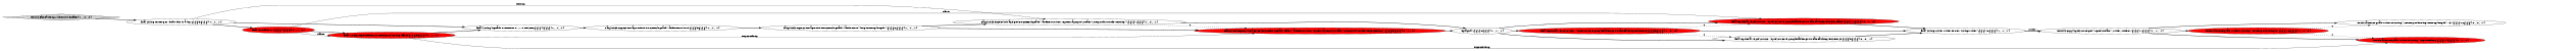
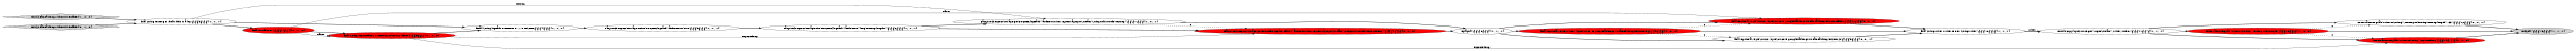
  digraph {
    rankdir=LR
    node [fillcolor=white shape=ellipse style=filled]
    edge [style=bold]
    n1 [label="EasyMock.expect(storage.size(BUCKET,logPath)).andReturn((long)testLog.length())@@@6@@@['1', '1', '1']"]
    n2 [fillcolor=red label="EasyMock.expect(storage.get(BUCKET,logPath,offset)).andReturn(new ByteArrayInputStream(StringUtils.toUtf8(expectedLog)))@@@9@@@['0', '1', '0']"]
    n3 [label="EasyMock.expect(storage.get(BUCKET,logPath)).andReturn(new ByteArrayInputStream(StringUtils.toUtf8(testLog)))@@@7@@@['1', '0', '1']"]
    n4 [label="replayAll()@@@8@@@['1', '1', '1']"]
    n5 [fillcolor=red label="final Optional<ByteSource> byteSource = googleTaskLogs.streamTaskLog(TASKID,offset)@@@11@@@['0', '1', '0']"]
    n6 [label="final StringWriter writer = new StringWriter()@@@10@@@['1', '1', '1']"]
    n7 [label="IOUtils.copy(byteSource.get().openStream(),writer,\"UTF-8\")@@@11@@@['1', '1', '1']"]
    n8 [fillcolor=red label="Assert.assertEquals(writer.toString(),expectedLog)@@@14@@@['0', '1', '0']"]
    n9 [label="Assert.assertEquals(writer.toString(),testLog.substring(testLog.length() - 3))@@@12@@@['0', '0', '1']"]
    n10 [fillcolor=red label="Assert.assertEquals(writer.toString(),testLog.substring(5))@@@12@@@['1', '0', '0']"]
    n11 [label="final Optional<ByteSource> byteSource = googleTaskLogs.streamTaskLog(TASKID,-3)@@@9@@@['0', '0', '1']"]
    n12 [fillcolor=red label="final Optional<ByteSource> byteSource = googleTaskLogs.streamTaskLog(TASKID,5)@@@9@@@['1', '0', '0']"]
+   n13 [fillcolor=lightgray label="verifyAll()@@@13@@@['1', '1', '1']"]
    n14 [label="final String testLog = \"hello this is a log\"@@@3@@@['1', '1', '1']"]
    n15 [fillcolor=red label="final int offset = 5@@@4@@@['0', '1', '0']"]
    n16 [label="final String logPath = PREFIX + \"/\" + TASKID@@@4@@@['1', '1', '1']"]
    n17 [fillcolor=red label="final String expectedLog = testLog.substring(offset)@@@5@@@['0', '1', '0']"]
    n18 [label="EasyMock.expect(storage.exists(BUCKET,logPath)).andReturn(true)@@@5@@@['1', '1', '1']"]
    n19 [fillcolor=lightgray label="testStreamTaskLogWithPositiveOffset['1', '0', '0']" shape=diamond]
+   n20 [fillcolor=lightgray label="testStreamTaskLogWithPositiveOffset['0', '1', '0']" shape=diamond]
    n1 -> n2
    n1 -> n3
    n2 -> n4
    n3 -> n2 [label=0 style=dashed]
    n3 -> n4
    n4 -> n5
    n4 -> n11
    n4 -> n12
    n5 -> n6
    n6 -> n7 [label=writer style=solid]
    n6 -> n7
    n7 -> n8
    n7 -> n9
    n7 -> n10
+   n8 -> n13
+   n9 -> n13
    n10 -> n8 [label=0 style=dashed]
    n10 -> n9 [label=0 style=dashed]
+   n10 -> n13
    n11 -> n6
    n12 -> n5 [label=0 style=dashed]
    n12 -> n6
    n12 -> n11 [label=0 style=dashed]
    n14 -> n3 [label=testLog style=solid]
    n14 -> n15
    n14 -> n16
    n15 -> n5 [label=offset style=solid]
    n15 -> n17
    n15 -> n17 [label=offset style=solid]
    n16 -> n18
    n17 -> n2 [label=expectedLog style=solid]
    n17 -> n8 [label=expectedLog style=solid]
    n17 -> n16
    n18 -> n1
    n19 -> n14
+   n20 -> n14
  }
